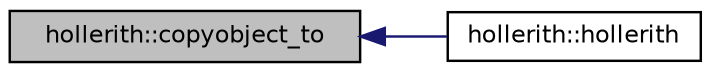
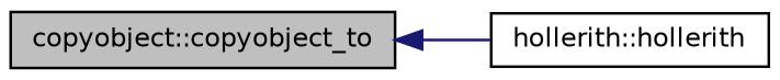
  digraph {
    rankdir=LR
    node [color=black fontname=Helvetica fontsize=10 shape=record style=filled]
-   n1 [fillcolor=grey75 fontcolor=black height=0.2 label="hollerith::copyobject_to" width=0.4]
+   n1 [fillcolor=grey75 fontcolor=black height=0.2 label="copyobject::copyobject_to" width=0.4]
    n2 [fillcolor=white height=0.2 label="hollerith::hollerith" width=0.4]
    n1 -> n2 [color=midnightblue dir=back fontname=Helvetica fontsize=10 labelfontname=Helvetica labelfontsize=10 style=solid]
  }
